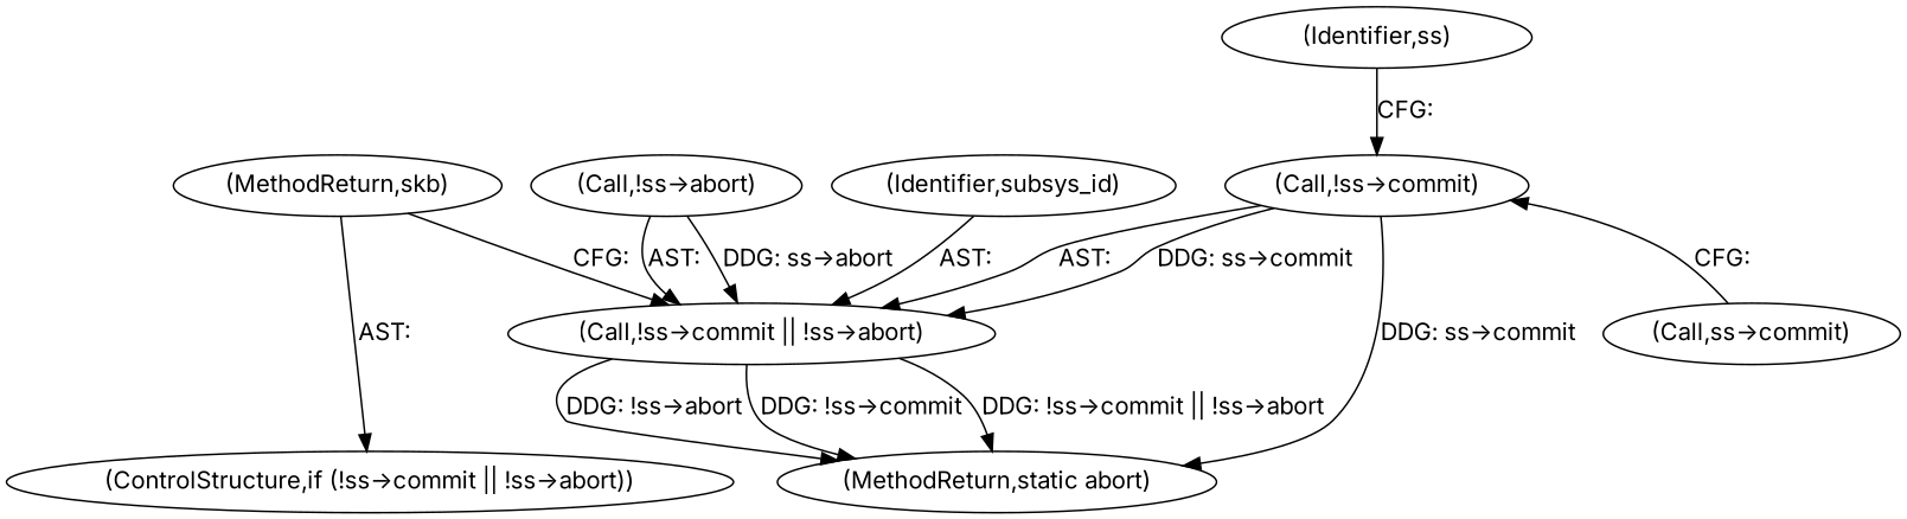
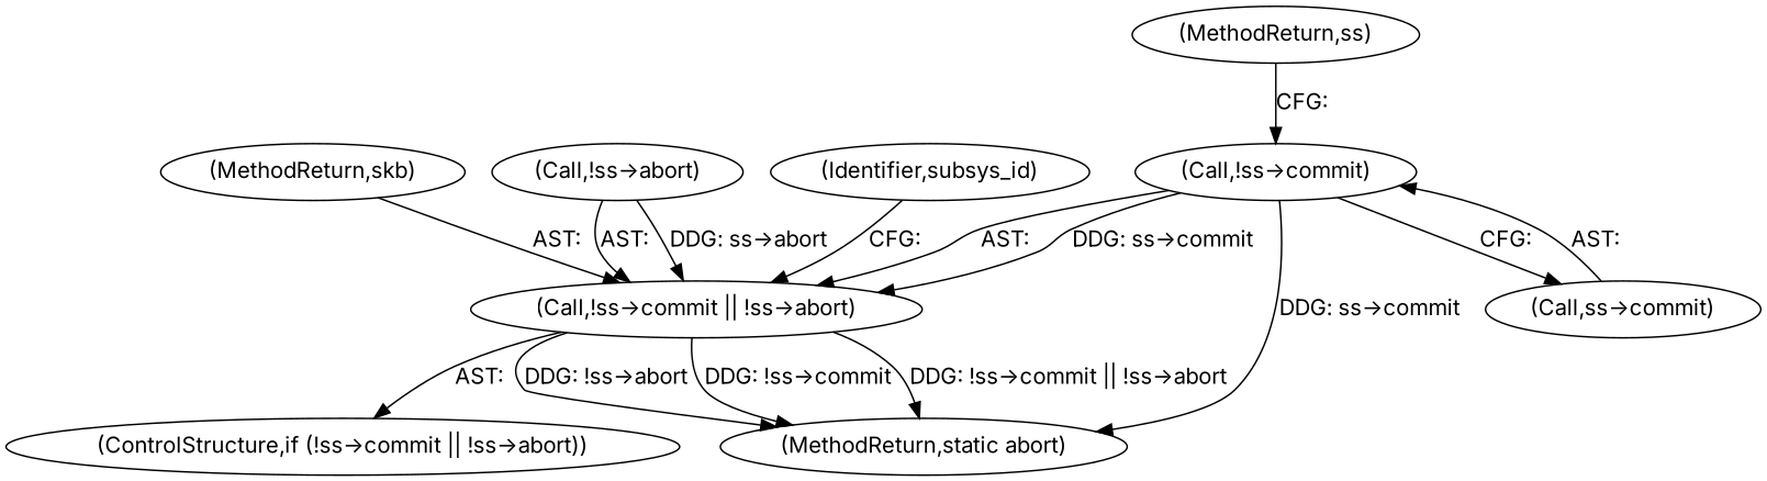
  digraph {
    fontname=Inter
    node [fontname=Inter]
    edge [fontname=Inter]
    n1 [label="(Call,!ss->commit)"]
    n2 [label="(Call,!ss->commit || !ss->abort)"]
    n3 [label="(MethodReturn,static abort)"]
    n4 [label="(Call,ss->commit)"]
    n5 [label="(ControlStructure,if (!ss->commit || !ss->abort))"]
    n6 [label="(Call,!ss->abort)"]
    n7 [label="(MethodReturn,skb)"]
-   n8 [label="(Identifier,ss)"]
+   n8 [label="(MethodReturn,ss)"]
    n9 [label="(Identifier,subsys_id)"]
    n1 -> n2 [label="AST: "]
    n1 -> n2 [label="DDG: ss->commit"]
    n1 -> n3 [label="DDG: ss->commit"]
+   n1 -> n4 [label="CFG: "]
    n2 -> n3 [label="DDG: !ss->commit"]
    n2 -> n3 [label="DDG: !ss->commit || !ss->abort"]
    n2 -> n3 [label="DDG: !ss->abort"]
-   n7 -> n5 [label="AST: "]
-   n4 -> n1 [label="CFG: "]
+   n2 -> n5 [label="AST: "]
+   n4 -> n1 [label="AST: "]
    n6 -> n2 [label="AST: "]
    n6 -> n2 [label="DDG: ss->abort"]
-   n7 -> n2 [label="CFG: "]
+   n7 -> n2 [label="AST: "]
    n8 -> n1 [label="CFG: "]
-   n9 -> n2 [label="AST: "]
+   n9 -> n2 [label="CFG: "]
  }
